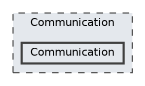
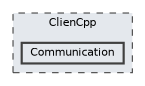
  digraph {
    compound=true
    rankdir=LR
    n1 [color=grey25 fillcolor="#e4e8ed" fontname=Helvetica fontsize=10 height=0.2 label=Communication shape=box style="filled,bold" width=0.4]
    subgraph cluster_1 {
      bgcolor="#e4e8ed"
      fontname=Helvetica
      fontsize=10
-     label=Communication
+     label=ClienCpp
      pencolor=grey25
      style="filled,dashed"
      n1
    }
  }
